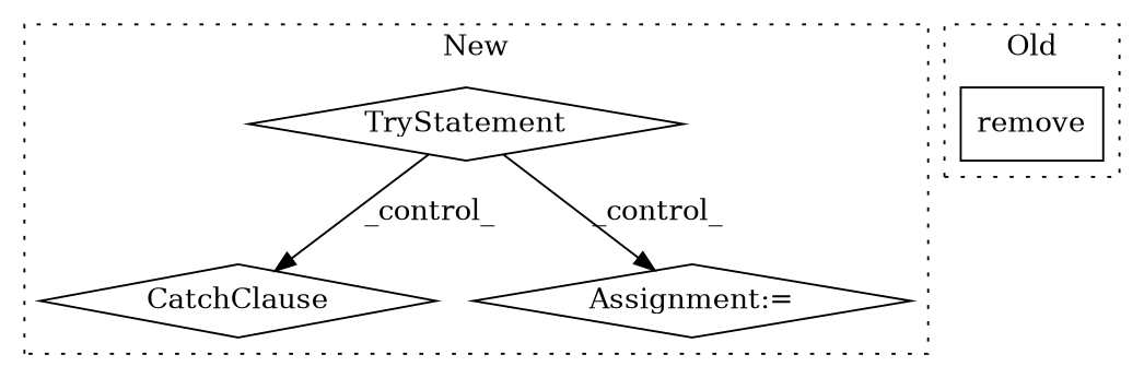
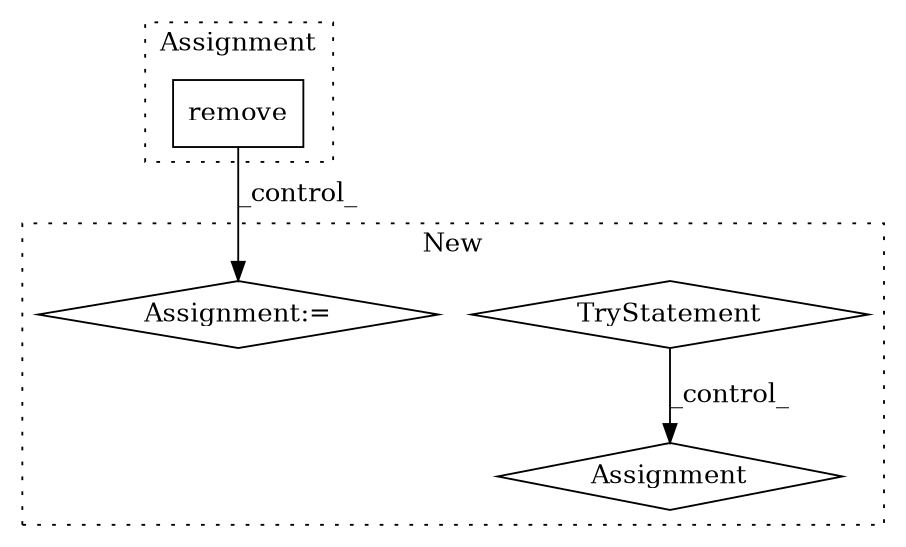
  digraph {
    node [shape=diamond]
-   n1 [a=12 l="11,2" label=CatchClause s="18348,18381"]
+   n1 [a=12 l="11,2" label=Assignment s="18348,18381"]
    n2 [a=54 l=4 label=TryStatement s=18296]
    n3 [a=7 l=1 label="Assignment:=" s=18318]
    n4 [a=32 l="7,1" label=remove s="18862,18870" shape=box]
    subgraph cluster_1 {
      label=New
      style=dotted
      n1
      n2
      n3
    }
    subgraph cluster_2 {
-     label=Old
+     label=Assignment
      style=dotted
      n4
    }
    n2 -> n1 [label=_control_]
-   n2 -> n3 [label=_control_]
+   n4 -> n3 [label=_control_]
  }
